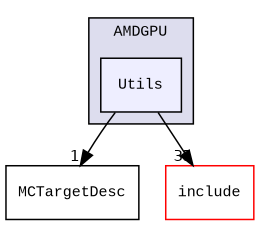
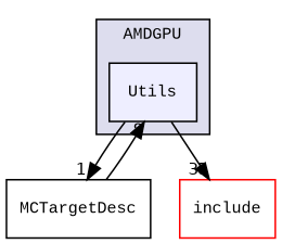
  digraph {
    compound=true
    fontname="Liberation Mono"
    node [fontname="Liberation Mono" fontsize=10 shape=box]
    edge [fontname="Liberation Mono" labeldistance=1.5 labelfontname=Helvetica labelfontsize=10]
    n1 [fillcolor="#eeeeff" label=Utils pencolor=black style=filled]
    n2 [label=MCTargetDesc]
    n3 [color=red label=include]
    subgraph cluster_1 {
      bgcolor="#ddddee"
      fontsize=10
      label=AMDGPU
      pencolor=black
      n1
    }
    n1 -> n2 [headlabel=1]
    n1 -> n3 [headlabel=35]
+   n2 -> n1 [headlabel=8]
  }
